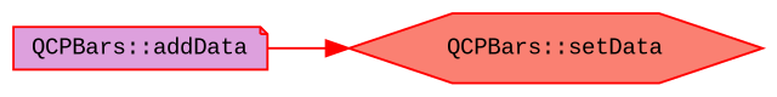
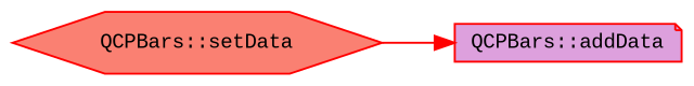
  digraph {
    rankdir=LR
    fontname="Liberation Mono"
    node [color=red fontname="Liberation Mono" fontsize=10 style=filled]
    n1 [fillcolor=salmon fontcolor=black height=0.2 label="QCPBars::setData" shape=hexagon width=0.4]
    n2 [fillcolor=plum height=0.2 label="QCPBars::addData" shape=note width=0.4]
-   n2 -> n1 [color=red fontname="Liberation Mono" fontsize=10 labelfontname=Helvetica labelfontsize=10 style=solid]
+   n1 -> n2 [color=red fontname="Liberation Mono" fontsize=10 labelfontname=Helvetica labelfontsize=10 style=solid]
  }
